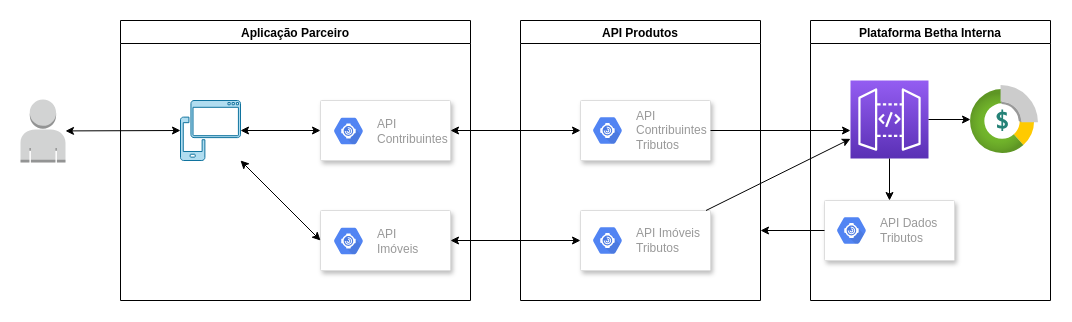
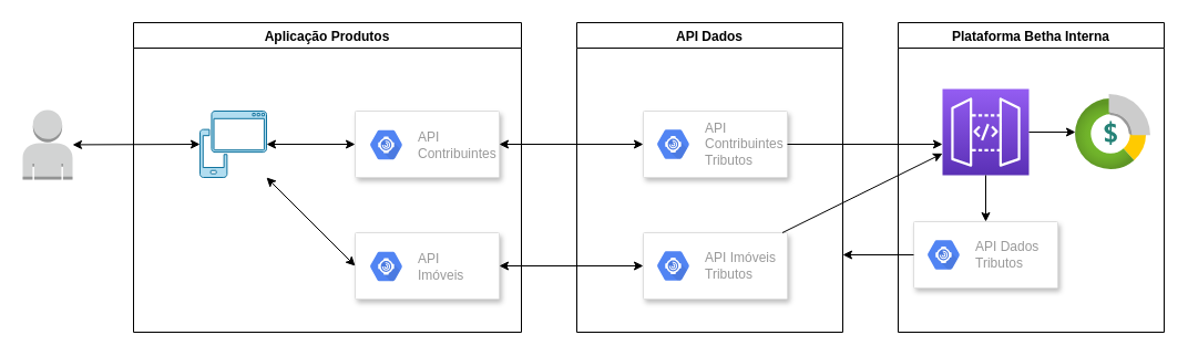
  <mxCell id="0" />
  <mxCell id="1" parent="0" />
  <mxCell id="2" value="" style="outlineConnect=0;dashed=0;verticalLabelPosition=bottom;verticalAlign=top;align=center;html=1;shape=mxgraph.aws3.user;fillColor=#D2D3D3;gradientColor=none;" parent="1" vertex="1"><mxGeometry x="20" y="99" width="45" height="63" as="geometry" /></mxCell>
- <mxCell id="3" value="Aplicação Parceiro" style="swimlane;" parent="1" vertex="1"><mxGeometry x="120" y="20" width="350" height="280" as="geometry" /></mxCell>
+ <mxCell id="3" value="Aplicação Produtos" style="swimlane;" parent="1" vertex="1"><mxGeometry x="120" y="20" width="350" height="280" as="geometry" /></mxCell>
  <mxCell id="4" value="" style="strokeColor=#dddddd;shadow=1;strokeWidth=1;rounded=1;absoluteArcSize=1;arcSize=2;" parent="3" vertex="1"><mxGeometry x="200" y="80" width="130" height="60" as="geometry" /></mxCell>
  <mxCell id="5" value="API&amp;nbsp;&lt;br&gt;Contribuintes" style="sketch=0;dashed=0;connectable=0;html=1;fillColor=#5184F3;strokeColor=none;shape=mxgraph.gcp2.hexIcon;prIcon=apigee_sense;part=1;labelPosition=right;verticalLabelPosition=middle;align=left;verticalAlign=middle;spacingLeft=5;fontColor=#999999;fontSize=12;" parent="4" vertex="1"><mxGeometry y="0.5" width="44" height="39" relative="1" as="geometry"><mxPoint x="6" y="-19" as="offset" /></mxGeometry></mxCell>
  <mxCell id="6" value="" style="sketch=0;pointerEvents=1;shadow=0;dashed=0;html=1;labelPosition=center;verticalLabelPosition=bottom;verticalAlign=top;align=center;fillColor=#b1ddf0;shape=mxgraph.mscae.intune.device_os;strokeColor=#10739e;" parent="3" vertex="1"><mxGeometry x="60" y="80" width="60" height="60" as="geometry" /></mxCell>
  <mxCell id="7" value="" style="strokeColor=#dddddd;shadow=1;strokeWidth=1;rounded=1;absoluteArcSize=1;arcSize=2;" parent="3" vertex="1"><mxGeometry x="200" y="190" width="130" height="60" as="geometry" /></mxCell>
  <mxCell id="8" value="API&amp;nbsp;&lt;br&gt;Imóveis" style="sketch=0;dashed=0;connectable=0;html=1;fillColor=#5184F3;strokeColor=none;shape=mxgraph.gcp2.hexIcon;prIcon=apigee_sense;part=1;labelPosition=right;verticalLabelPosition=middle;align=left;verticalAlign=middle;spacingLeft=5;fontColor=#999999;fontSize=12;" parent="7" vertex="1"><mxGeometry y="0.5" width="44" height="39" relative="1" as="geometry"><mxPoint x="6" y="-19" as="offset" /></mxGeometry></mxCell>
  <mxCell id="9" value="" style="endArrow=classic;startArrow=classic;html=1;entryX=0;entryY=0.5;entryDx=0;entryDy=0;" parent="3" source="6" target="7" edge="1"><mxGeometry width="50" height="50" relative="1" as="geometry"><mxPoint x="80" y="210" as="sourcePoint" /><mxPoint x="130" y="160" as="targetPoint" /></mxGeometry></mxCell>
  <mxCell id="10" value="" style="endArrow=classic;startArrow=classic;html=1;entryX=0;entryY=0.5;entryDx=0;entryDy=0;exitX=1;exitY=0.5;exitDx=0;exitDy=0;exitPerimeter=0;" parent="3" source="6" target="4" edge="1"><mxGeometry width="50" height="50" relative="1" as="geometry"><mxPoint x="130" y="147.273" as="sourcePoint" /><mxPoint x="210" y="220" as="targetPoint" /></mxGeometry></mxCell>
- <mxCell id="11" value="API Produtos" style="swimlane;" parent="1" vertex="1"><mxGeometry x="520" y="20" width="240" height="280" as="geometry" /></mxCell>
+ <mxCell id="11" value="API Dados" style="swimlane;" parent="1" vertex="1"><mxGeometry x="520" y="20" width="240" height="280" as="geometry" /></mxCell>
  <mxCell id="12" value="" style="strokeColor=#dddddd;shadow=1;strokeWidth=1;rounded=1;absoluteArcSize=1;arcSize=2;" parent="11" vertex="1"><mxGeometry x="60" y="80" width="130" height="60" as="geometry" /></mxCell>
  <mxCell id="13" value="API &lt;br&gt;Contribuintes&lt;br&gt;Tributos" style="sketch=0;dashed=0;connectable=0;html=1;fillColor=#5184F3;strokeColor=none;shape=mxgraph.gcp2.hexIcon;prIcon=apigee_sense;part=1;labelPosition=right;verticalLabelPosition=middle;align=left;verticalAlign=middle;spacingLeft=5;fontColor=#999999;fontSize=12;" parent="12" vertex="1"><mxGeometry y="0.5" width="44" height="39" relative="1" as="geometry"><mxPoint x="5" y="-19.5" as="offset" /></mxGeometry></mxCell>
  <mxCell id="14" value="" style="strokeColor=#dddddd;shadow=1;strokeWidth=1;rounded=1;absoluteArcSize=1;arcSize=2;" parent="11" vertex="1"><mxGeometry x="60" y="190" width="130" height="60" as="geometry" /></mxCell>
  <mxCell id="15" value="API Imóveis&lt;br&gt;Tributos" style="sketch=0;dashed=0;connectable=0;html=1;fillColor=#5184F3;strokeColor=none;shape=mxgraph.gcp2.hexIcon;prIcon=apigee_sense;part=1;labelPosition=right;verticalLabelPosition=middle;align=left;verticalAlign=middle;spacingLeft=5;fontColor=#999999;fontSize=12;" parent="14" vertex="1"><mxGeometry y="0.5" width="44" height="39" relative="1" as="geometry"><mxPoint x="5" y="-19.5" as="offset" /></mxGeometry></mxCell>
  <mxCell id="16" value="" style="endArrow=classic;startArrow=classic;html=1;entryX=0;entryY=0.5;entryDx=0;entryDy=0;exitX=1;exitY=0.5;exitDx=0;exitDy=0;" parent="1" source="4" target="12" edge="1"><mxGeometry width="50" height="50" relative="1" as="geometry"><mxPoint x="250" y="167.273" as="sourcePoint" /><mxPoint x="330" y="240" as="targetPoint" /></mxGeometry></mxCell>
  <mxCell id="17" value="" style="endArrow=classic;startArrow=classic;html=1;entryX=0;entryY=0.5;entryDx=0;entryDy=0;exitX=1;exitY=0.5;exitDx=0;exitDy=0;" parent="1" source="7" target="14" edge="1"><mxGeometry width="50" height="50" relative="1" as="geometry"><mxPoint x="460" y="140" as="sourcePoint" /><mxPoint x="570" y="139" as="targetPoint" /></mxGeometry></mxCell>
  <mxCell id="18" value="" style="endArrow=classic;startArrow=classic;html=1;entryX=0;entryY=0.5;entryDx=0;entryDy=0;entryPerimeter=0;" parent="1" source="2" target="6" edge="1"><mxGeometry width="50" height="50" relative="1" as="geometry"><mxPoint x="250" y="140" as="sourcePoint" /><mxPoint x="330" y="140" as="targetPoint" /></mxGeometry></mxCell>
  <mxCell id="19" value="Plataforma Betha Interna" style="swimlane;" parent="1" vertex="1"><mxGeometry x="810" y="20" width="240" height="280" as="geometry" /></mxCell>
  <mxCell id="20" value="" style="sketch=0;points=[[0,0,0],[0.25,0,0],[0.5,0,0],[0.75,0,0],[1,0,0],[0,1,0],[0.25,1,0],[0.5,1,0],[0.75,1,0],[1,1,0],[0,0.25,0],[0,0.5,0],[0,0.75,0],[1,0.25,0],[1,0.5,0],[1,0.75,0]];outlineConnect=0;fontColor=#232F3E;gradientColor=#945DF2;gradientDirection=north;fillColor=#5A30B5;strokeColor=#ffffff;dashed=0;verticalLabelPosition=bottom;verticalAlign=top;align=center;html=1;fontSize=12;fontStyle=0;aspect=fixed;shape=mxgraph.aws4.resourceIcon;resIcon=mxgraph.aws4.api_gateway;" parent="19" vertex="1"><mxGeometry x="40" y="60" width="78" height="78" as="geometry" /></mxCell>
  <mxCell id="21" value="" style="aspect=fixed;html=1;points=[];align=center;image;fontSize=12;image=img/lib/azure2/general/Cost_Management_and_Billing.svg;" parent="19" vertex="1"><mxGeometry x="160" y="65" width="68" height="68" as="geometry" /></mxCell>
  <mxCell id="22" style="edgeStyle=none;html=1;" parent="19" source="20" target="21" edge="1"><mxGeometry relative="1" as="geometry" /></mxCell>
  <mxCell id="23" value="" style="strokeColor=#dddddd;shadow=1;strokeWidth=1;rounded=1;absoluteArcSize=1;arcSize=2;" parent="19" vertex="1"><mxGeometry x="14" y="180" width="130" height="60" as="geometry" /></mxCell>
  <mxCell id="24" value="API Dados&lt;br&gt;Tributos" style="sketch=0;dashed=0;connectable=0;html=1;fillColor=#5184F3;strokeColor=none;shape=mxgraph.gcp2.hexIcon;prIcon=apigee_sense;part=1;labelPosition=right;verticalLabelPosition=middle;align=left;verticalAlign=middle;spacingLeft=5;fontColor=#999999;fontSize=12;" parent="23" vertex="1"><mxGeometry y="0.5" width="44" height="39" relative="1" as="geometry"><mxPoint x="5" y="-19.5" as="offset" /></mxGeometry></mxCell>
  <mxCell id="25" style="edgeStyle=none;html=1;" parent="19" source="20" target="23" edge="1"><mxGeometry relative="1" as="geometry" /></mxCell>
  <mxCell id="26" style="edgeStyle=none;html=1;entryX=0;entryY=0.641;entryDx=0;entryDy=0;entryPerimeter=0;" parent="1" source="12" target="20" edge="1"><mxGeometry relative="1" as="geometry" /></mxCell>
  <mxCell id="27" style="edgeStyle=none;html=1;" parent="1" source="14" target="20" edge="1"><mxGeometry relative="1" as="geometry" /></mxCell>
  <mxCell id="28" style="edgeStyle=none;html=1;entryX=1;entryY=0.75;entryDx=0;entryDy=0;" parent="1" source="23" target="11" edge="1"><mxGeometry relative="1" as="geometry" /></mxCell>
